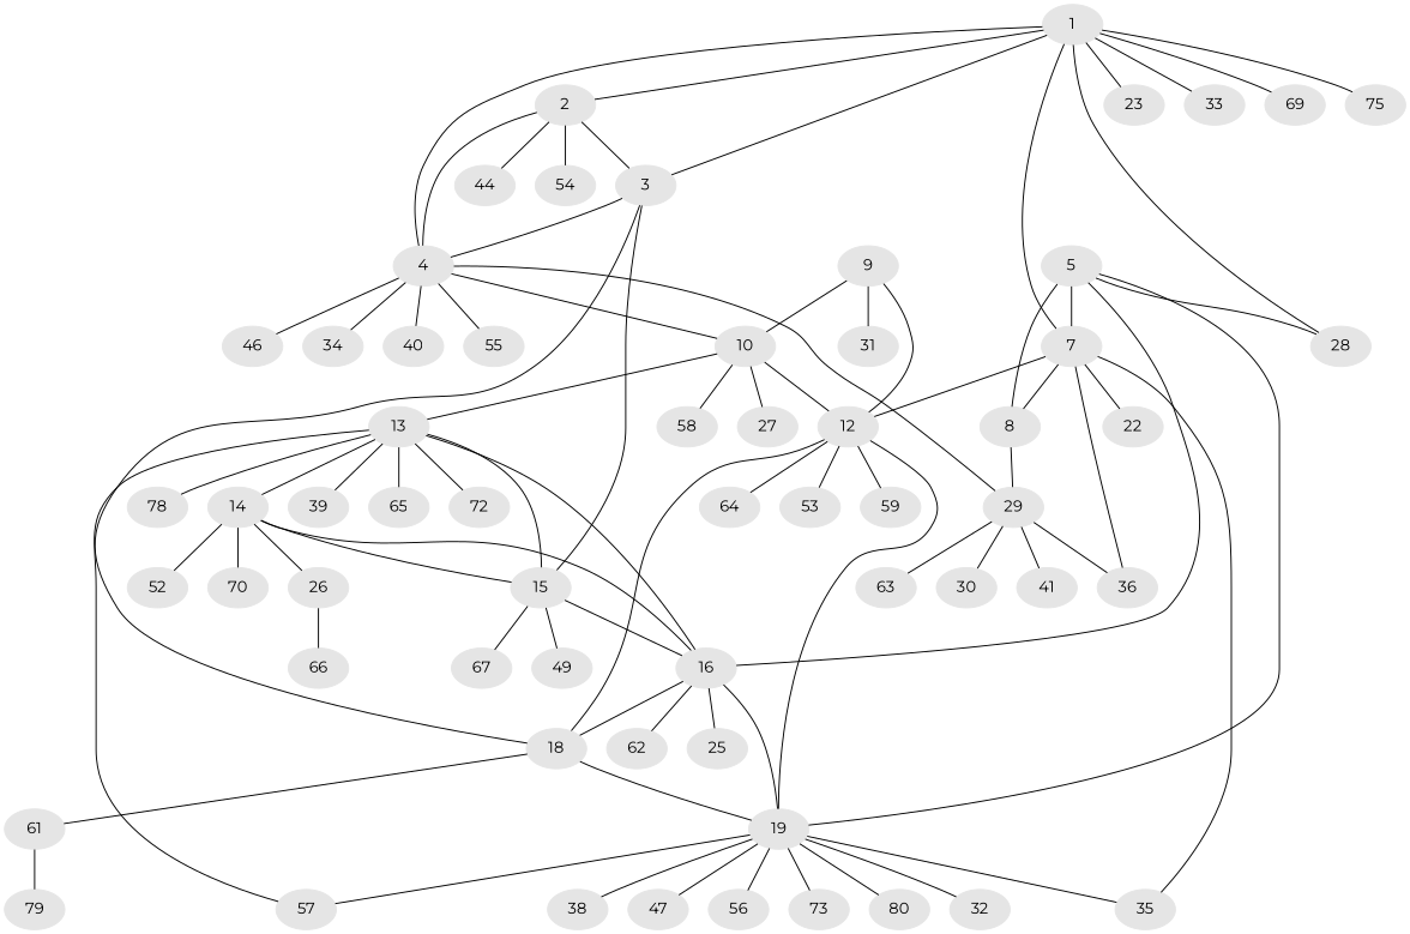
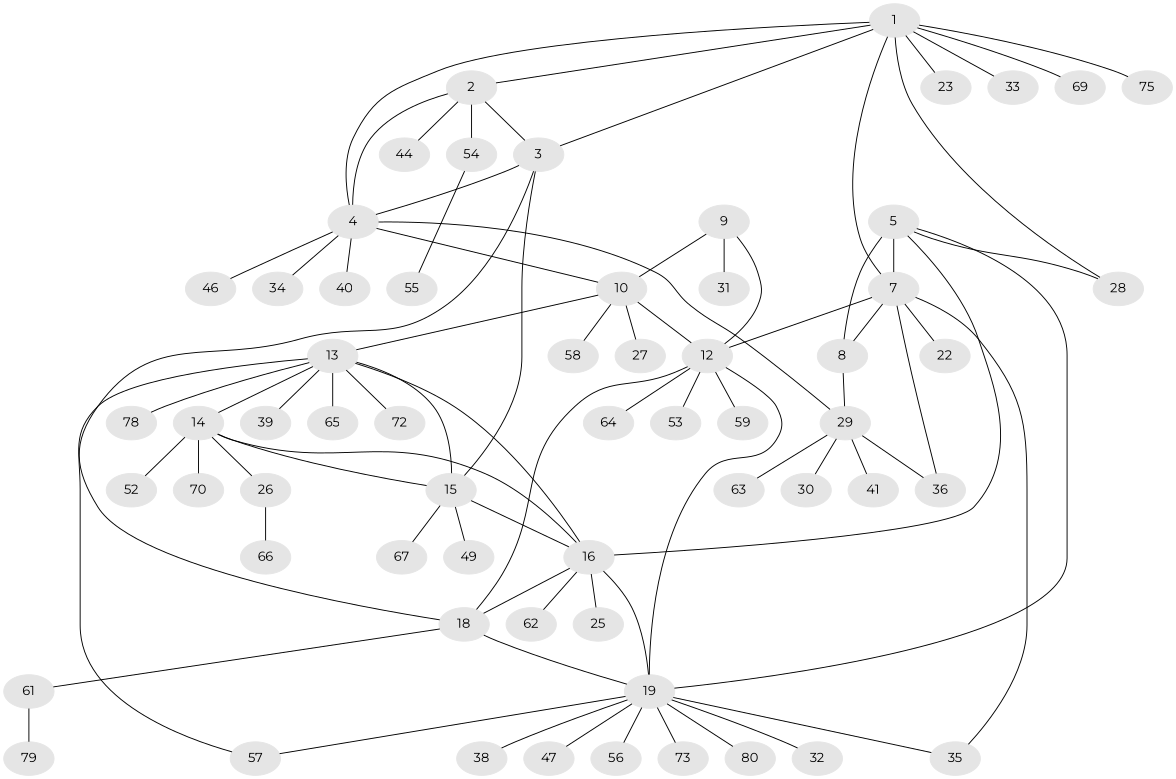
  graph {
    fontname=Montserrat
    node [color=gray90 fontname=Montserrat style=filled]
    edge [fontname=Montserrat]
    1 [super="+50"]
    2
    3
    4 [super="+21"]
    7 [super="+71"]
    23
    28
    33 [super="+68"]
    69
    75
    44
    54
    15 [super="+42"]
    18 [super="+77"]
    10 [super="+76"]
    29 [super="+37"]
    34
    40
    46
    55
    8 [super="+51"]
    12 [super="+45"]
    22
    35
    36 [super="+48"]
    16 [super="+17"]
    49
    67
    19 [super="+20"]
    61
    13 [super="+60"]
    27
    58
    30 [super="+43"]
    41
    63
    5 [super="+6"]
    25
    62
    57
    32
    38
    47
    56
    73
    80
    53
    59
    64
    9 [super="+11"]
    31
    14 [super="+24"]
    39
    65
    72
    78
    26 [super="+74"]
    52
    70
    66
    79
    1 -- 2
    1 -- 3
    1 -- 4
    1 -- 7
    1 -- 23
    1 -- 28
    1 -- 33
    1 -- 69
    1 -- 75
    2 -- 3
    2 -- 4
    2 -- 44
    2 -- 54
    3 -- 4
    3 -- 15
    3 -- 18
    4 -- 10
    4 -- 29
    4 -- 34
    4 -- 40
    4 -- 46
-   4 -- 55
+   54 -- 55
    7 -- 8
    7 -- 12
    7 -- 22
    7 -- 35
    7 -- 36
    15 -- 16
    15 -- 49
    15 -- 67
    18 -- 19 [weight=2]
    18 -- 61
    10 -- 12
    10 -- 13
    10 -- 27
    10 -- 58
    29 -- 36
    29 -- 30
    29 -- 41
    29 -- 63
    8 -- 29
    12 -- 18
    12 -- 19
    12 -- 53
    12 -- 59
    12 -- 64
    16 -- 18
    16 -- 19 [weight=2]
    16 -- 25
    16 -- 62
    19 -- 35
    19 -- 57
    19 -- 32
    19 -- 38
    19 -- 47
    19 -- 56
    19 -- 73
    19 -- 80
    61 -- 79
    13 -- 15
    13 -- 16
    13 -- 57
    13 -- 14
    13 -- 39
    13 -- 65
    13 -- 72
    13 -- 78
    5 -- 7 [weight=2]
    5 -- 28
    5 -- 8 [weight=2]
    5 -- 16
    5 -- 19
    9 -- 10 [weight=2]
    9 -- 12 [weight=2]
    9 -- 31
    14 -- 15
    14 -- 16
    14 -- 26
    14 -- 52
    14 -- 70
    26 -- 66
  }
